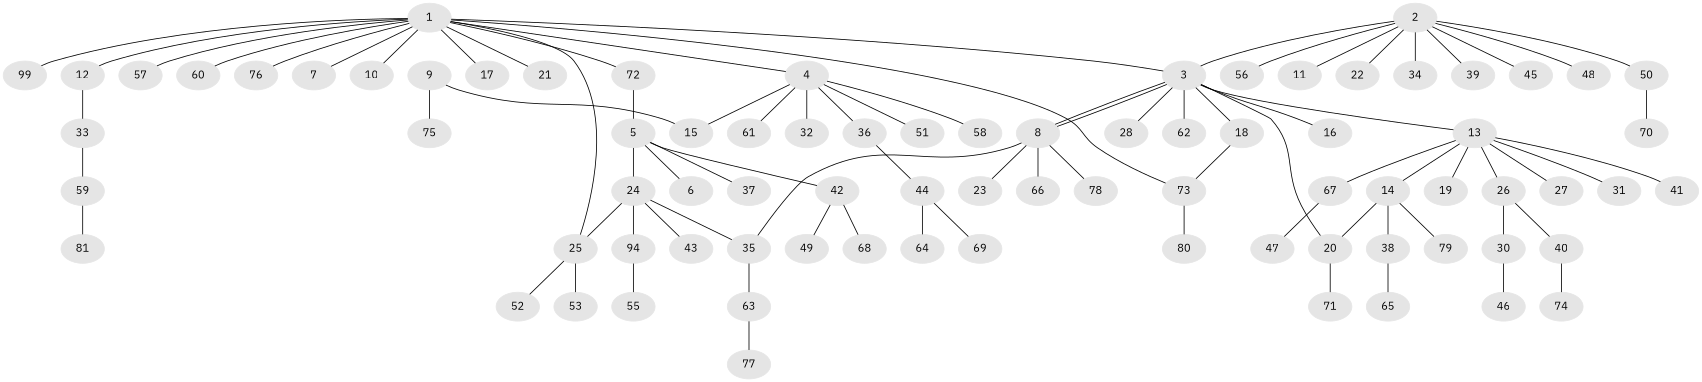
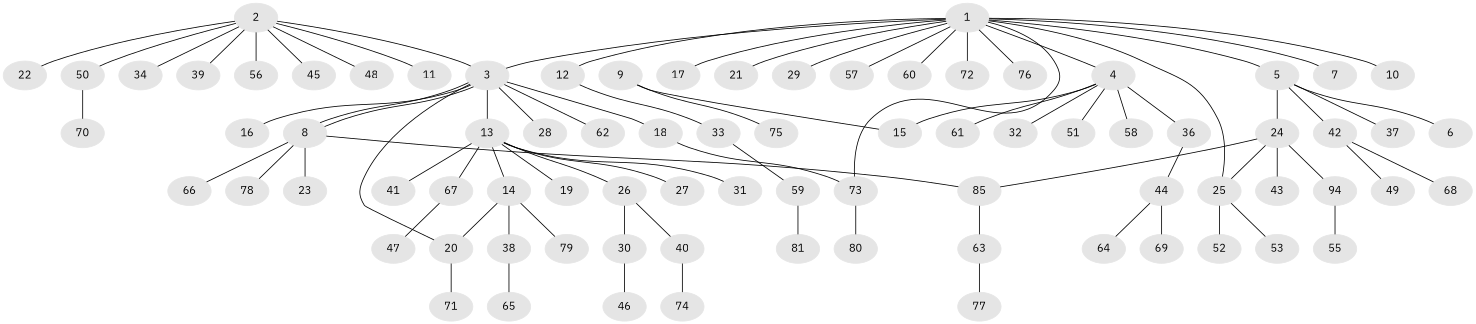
  graph {
    fontname="IBM Plex Sans"
    node [color=gray90 fontname="IBM Plex Sans" style=filled]
    edge [fontname="IBM Plex Sans"]
    1
    4
    5
    7
    10
    12
    17
    21
    25
-   29 [label=99]
+   29
    57
    60
    72
    73
    76
    3
    2
    11
    22
    34
    39
    45
    48
    50
    56
    32
    36
    51
    58
    61
    15
    6
    24
    37
    42
    33
    52
    53
    80
    8
    13
    16
    18
    20
    28
    62
    70
    23
-   35
+   35 [label=85]
    66
    78
    14
    19
    26
    27
    31
    41
    67
    71
    9
    75
    44
    43
    n64 [label=94]
    49
    68
    63
    59
    38
    79
    30
    40
    47
    65
    55
    46
    74
    81
    77
    64
    69
    1 -- 4
-   72 -- 5
+   1 -- 5
    1 -- 7
    1 -- 10
    1 -- 12
    1 -- 17
    1 -- 21
    1 -- 25
    1 -- 29
    1 -- 57
    1 -- 60
    1 -- 72
    1 -- 73
    1 -- 76
    1 -- 3
    4 -- 32
    4 -- 36
    4 -- 51
    4 -- 58
    4 -- 61
    4 -- 15
    5 -- 6
    5 -- 24
    5 -- 37
    5 -- 42
    12 -- 33
    25 -- 52
    25 -- 53
    73 -- 80
    3 -- 8
    3 -- 8
    3 -- 13
    3 -- 16
    3 -- 18
    3 -- 20
    3 -- 28
    3 -- 62
    2 -- 3
    2 -- 11
    2 -- 22
    2 -- 34
    2 -- 39
    2 -- 45
    2 -- 48
    2 -- 50
    2 -- 56
    50 -- 70
    36 -- 44
    24 -- 25
    24 -- 35
    24 -- 43
    24 -- n64
    42 -- 49
    42 -- 68
    33 -- 59
    8 -- 23
    8 -- 35
    8 -- 66
    8 -- 78
    13 -- 14
    13 -- 19
    13 -- 26
    13 -- 27
    13 -- 31
    13 -- 41
    13 -- 67
    18 -- 73
    20 -- 71
    35 -- 63
    14 -- 20
    14 -- 38
    14 -- 79
    26 -- 30
    26 -- 40
    67 -- 47
    9 -- 15
    9 -- 75
    44 -- 64
    44 -- 69
    n64 -- 55
    63 -- 77
    59 -- 81
    38 -- 65
    30 -- 46
    40 -- 74
  }
